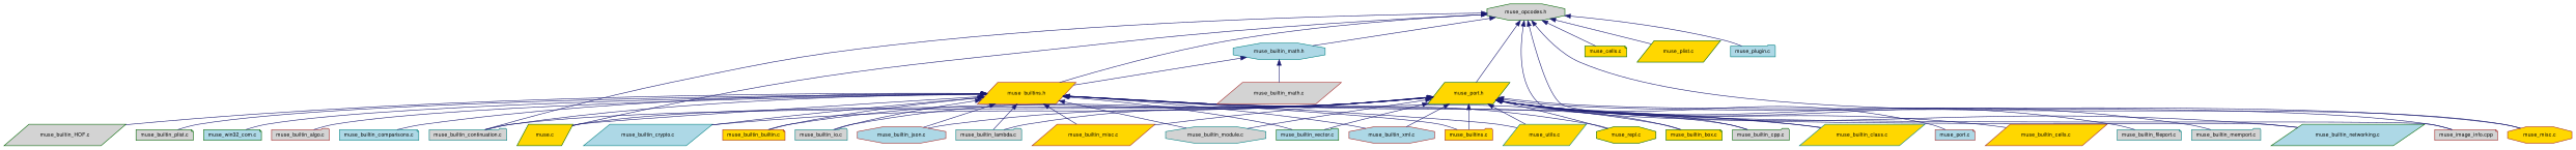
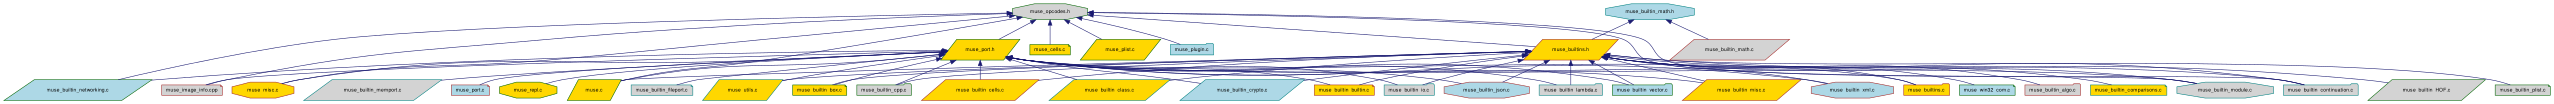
  digraph {
    node [color=darkgreen fillcolor=gold fontname=FreeSans fontsize=10 shape=parallelogram style=filled]
    edge [color=midnightblue dir=back fontname=FreeSans fontsize=10 labelfontname=FreeSans labelfontsize=10 style=solid]
    n1 [fillcolor=lightgrey fontcolor=black height=0.2 label="muse_opcodes.h" shape=octagon width=0.4]
    n2 [height=0.2 label="muse.c" width=0.4]
    n3 [color=brown height=0.2 label="muse_builtins.h" width=0.4]
    n4 [color=teal fillcolor=lightgrey height=0.2 label="muse_builtin_continuation.c" shape=folder width=0.4]
    n5 [color=teal fillcolor=lightblue height=0.2 label="muse_builtin_math.h" shape=octagon width=0.4]
    n6 [height=0.2 label="muse_port.h" width=0.4]
    n7 [fillcolor=lightblue height=0.2 label="muse_builtin_networking.c" width=0.4]
    n8 [color=brown fillcolor=lightgrey height=0.2 label="muse_image_info.cpp" shape=note width=0.4]
    n9 [color=brown height=0.2 label="muse_misc.c" shape=octagon width=0.4]
    n10 [height=0.2 label="muse_cells.c" shape=note width=0.4]
    n11 [height=0.2 label="muse_plist.c" width=0.4]
    n12 [color=teal fillcolor=lightblue height=0.2 label="muse_plugin.c" shape=folder width=0.4]
    n13 [color=brown fillcolor=lightgrey height=0.2 label="muse_builtin_algo.c" shape=folder width=0.4]
    n14 [height=0.2 label="muse_builtin_box.c" shape=note width=0.4]
    n15 [fillcolor=lightgrey height=0.2 label="muse_builtin_cpp.c" shape=folder width=0.4]
    n16 [color=brown height=0.2 label="muse_builtin_cells.c" width=0.4]
    n17 [color=teal height=0.2 label="muse_builtin_class.c" width=0.4]
-   n18 [color=teal fillcolor=lightblue height=0.2 label="muse_builtin_comparisons.c" shape=note width=0.4]
+   n18 [color=teal height=0.2 label="muse_builtin_comparisons.c" shape=note width=0.4]
    n19 [color=teal fillcolor=lightblue height=0.2 label="muse_builtin_crypto.c" width=0.4]
    n20 [color=brown height=0.2 label="muse_builtin_builtin.c" shape=note width=0.4]
    n21 [fillcolor=lightgrey height=0.2 label="muse_builtin_HOF.c" width=0.4]
    n22 [color=teal fillcolor=lightgrey height=0.2 label="muse_builtin_io.c" shape=folder width=0.4]
    n23 [color=brown fillcolor=lightblue height=0.2 label="muse_builtin_json.c" shape=octagon width=0.4]
    n24 [color=teal fillcolor=lightgrey height=0.2 label="muse_builtin_lambda.c" shape=folder width=0.4]
    n25 [color=brown height=0.2 label="muse_builtin_misc.c" width=0.4]
    n26 [color=teal fillcolor=lightgrey height=0.2 label="muse_builtin_module.c" shape=octagon width=0.4]
    n27 [fillcolor=lightgrey height=0.2 label="muse_builtin_plist.c" shape=note width=0.4]
    n28 [fillcolor=lightblue height=0.2 label="muse_builtin_vector.c" shape=folder width=0.4]
    n29 [color=brown fillcolor=lightblue height=0.2 label="muse_builtin_xml.c" shape=octagon width=0.4]
    n30 [color=brown height=0.2 label="muse_builtins.c" shape=folder width=0.4]
    n31 [color=teal height=0.2 label="muse_utils.c" width=0.4]
    n32 [fillcolor=lightblue height=0.2 label="muse_win32_com.c" shape=note width=0.4]
    n33 [color=brown fillcolor=lightgrey height=0.2 label="muse_builtin_math.c" width=0.4]
    n34 [height=0.2 label="muse_repl.c" shape=octagon width=0.4]
    n35 [color=teal fillcolor=lightgrey height=0.2 label="muse_builtin_fileport.c" shape=note width=0.4]
-   n36 [color=teal fillcolor=lightgrey height=0.2 label="muse_builtin_memport.c" shape=folder width=0.4]
+   n36 [color=teal fillcolor=lightgrey height=0.2 label="muse_builtin_memport.c" width=0.4]
    n37 [color=brown fillcolor=lightblue height=0.2 label="muse_port.c" shape=note width=0.4]
    n1 -> n2
    n1 -> n3
    n1 -> n4
-   n1 -> n5
+   n1 -> n26
    n1 -> n6
    n1 -> n7
    n1 -> n8
    n1 -> n9
    n1 -> n10
    n1 -> n11
    n1 -> n12
    n3 -> n2
    n3 -> n4
    n3 -> n13
    n3 -> n14
    n3 -> n15
-   n3 -> n34
+   n3 -> n16
    n3 -> n17
    n3 -> n18
    n3 -> n19
    n3 -> n20
    n3 -> n21
    n3 -> n22
    n3 -> n23
    n3 -> n24
    n3 -> n25
    n3 -> n26
    n3 -> n27
    n3 -> n28
    n3 -> n29
    n3 -> n30
    n3 -> n31
    n3 -> n32
    n5 -> n3
    n5 -> n33
    n6 -> n2
    n6 -> n4
    n6 -> n7
    n6 -> n8
    n6 -> n9
    n6 -> n14
    n6 -> n15
    n6 -> n16
    n6 -> n17
    n6 -> n19
    n6 -> n20
    n6 -> n22
    n6 -> n23
    n6 -> n24
    n6 -> n25
    n6 -> n26
    n6 -> n28
    n6 -> n29
    n6 -> n30
    n6 -> n31
    n6 -> n34
    n6 -> n35
    n6 -> n36
    n6 -> n37
  }
